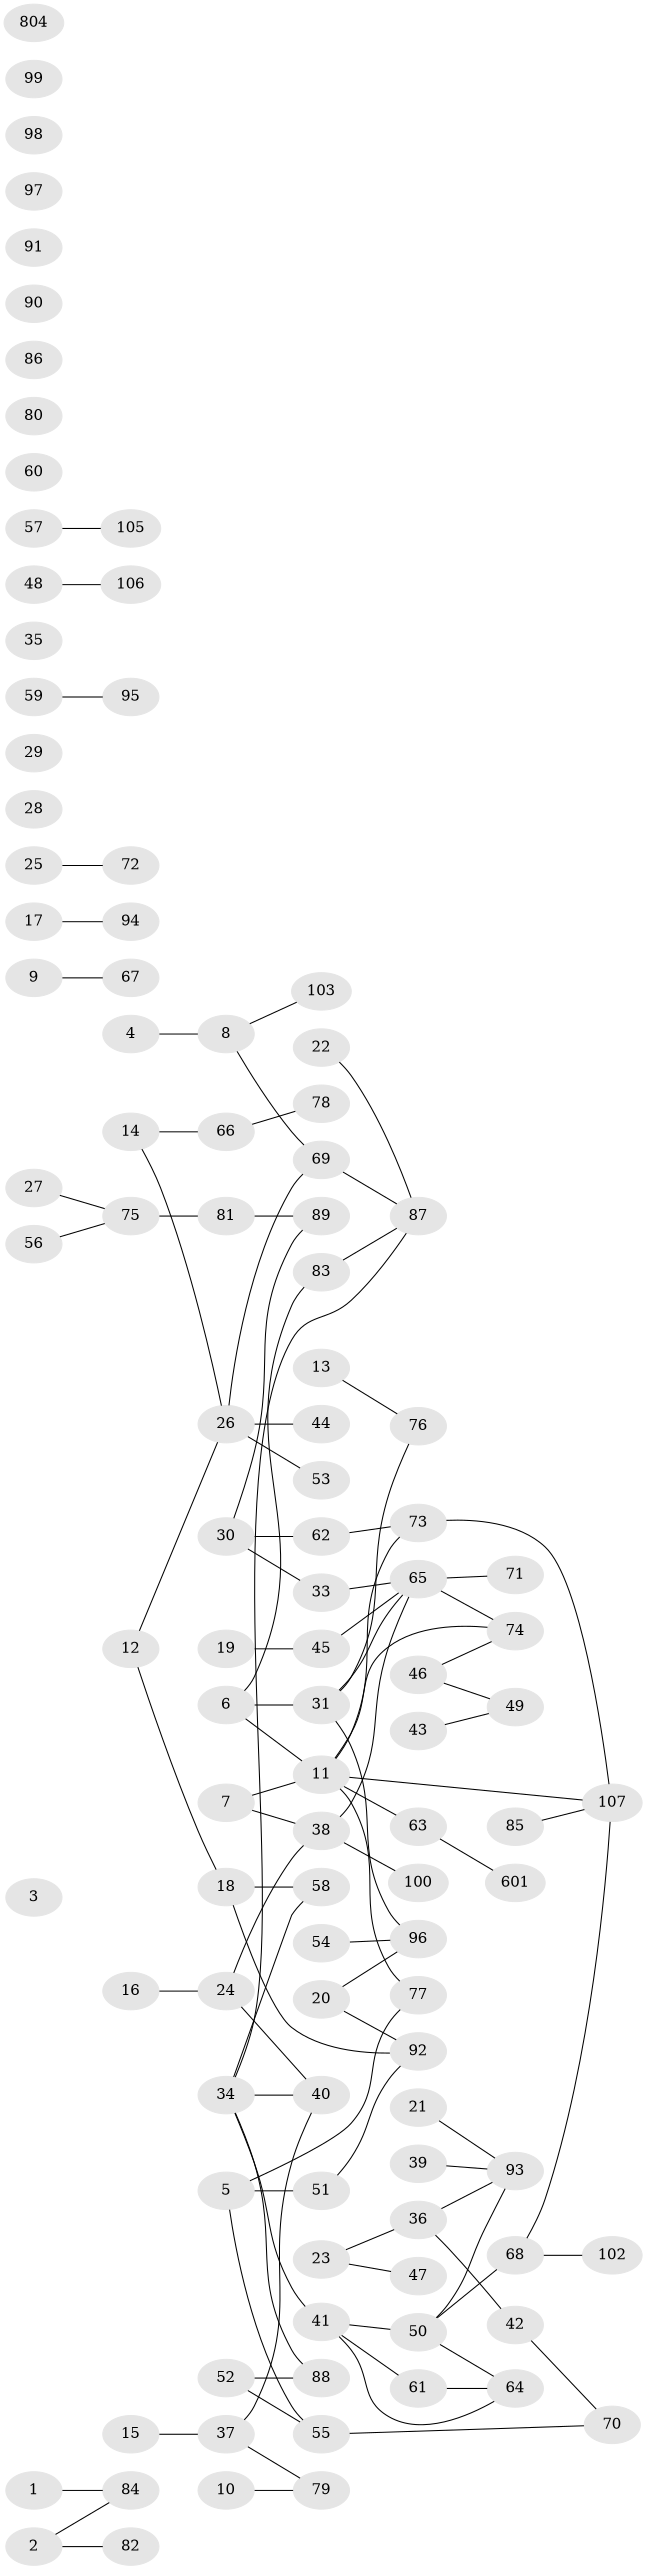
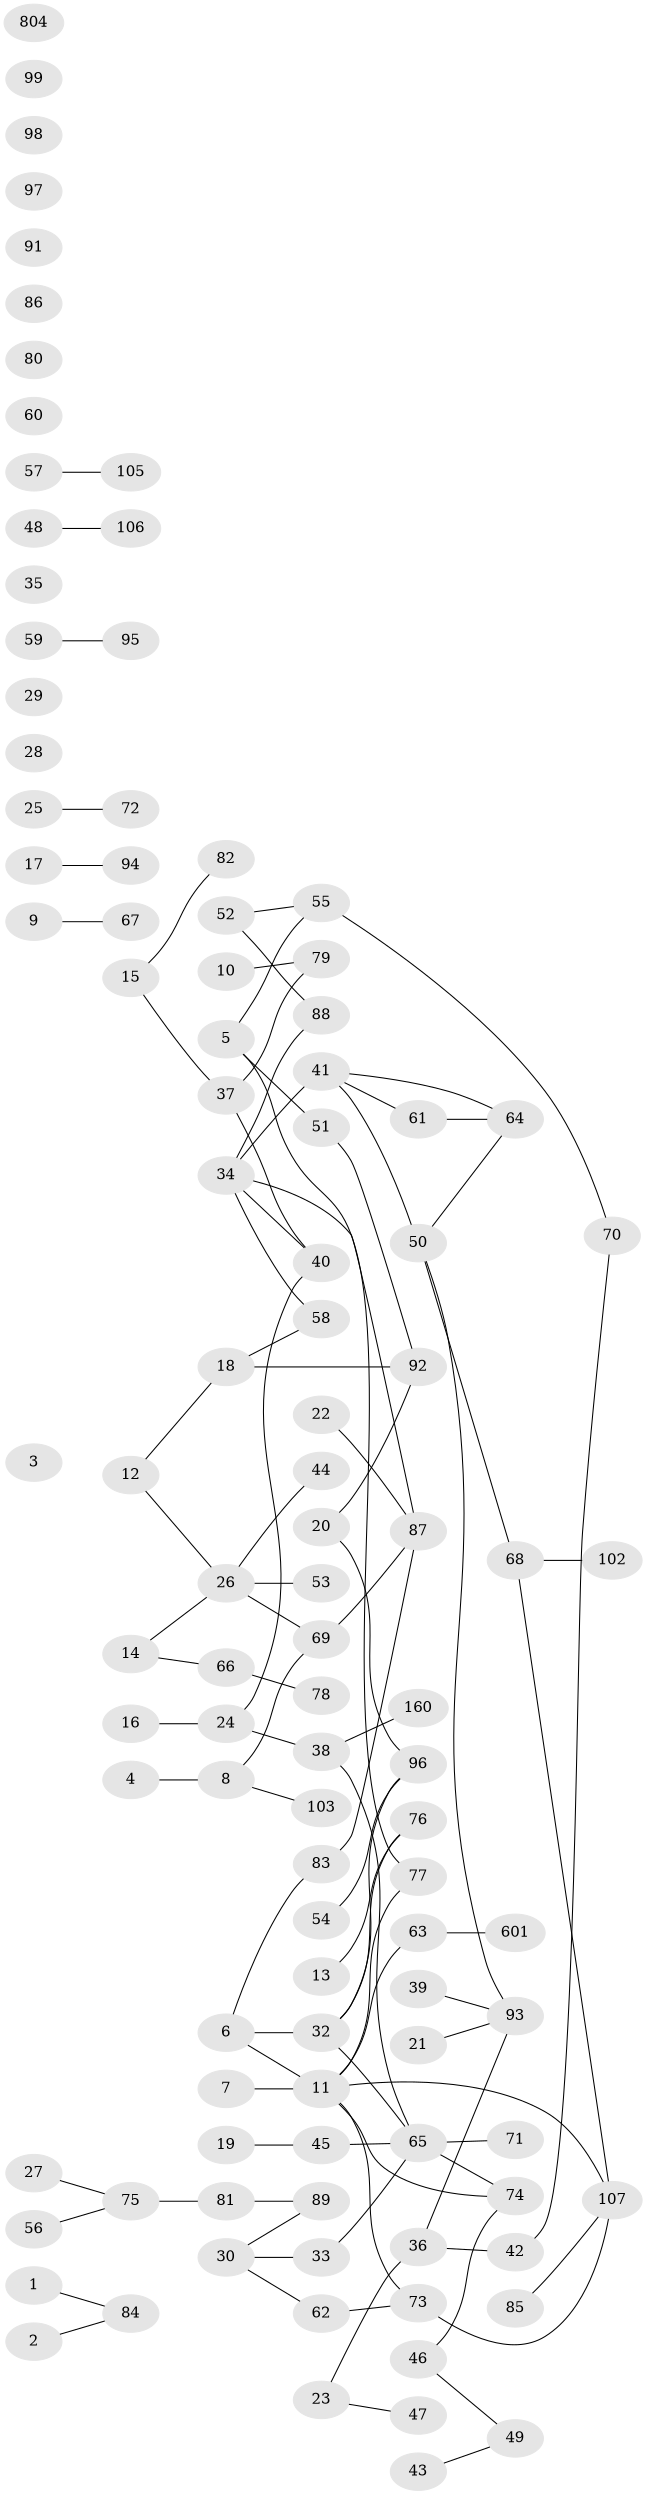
  graph {
    rankdir=LR
    node [color=gray90 style=filled]
    1
    84
    2
    82
    3
    4
    8
    69
    103
    5
    51
    55
    77
    92
    70
    6
    11
-   31
+   31 [label=32]
    83
    63
    73
    74
    107
    76
    96
    65
    87
    7
    38
-   100
+   100 [label=160]
    9
    67
    10
    79
    n35 [label=601]
    12
    18
    26
    58
    44
    53
    13
    14
    66
    78
    15
    37
    40
    16
    24
    17
    94
    19
    45
    20
    21
    93
    22
    23
    36
    47
    42
    25
    72
    27
    75
    81
    28
    29
    30
    33
    62
    89
    71
    59
    95
    34
    41
    88
    50
    61
    64
    35
    39
    68
    43
    49
    46
    48
    106
    102
    52
    54
    56
    57
    105
    60
    80
    85
    86
-   90
    91
    97
    98
    99
    n106 [label=804]
    1 -- 84
    2 -- 84
-   2 -- 82
+   15 -- 82
    4 -- 8
    8 -- 69
    8 -- 103
    69 -- 87
    5 -- 51
    5 -- 55
    5 -- 77
    51 -- 92
    55 -- 70
    6 -- 11
    6 -- 31
    6 -- 83
    11 -- 77
    11 -- 63
    11 -- 73
    11 -- 74
    11 -- 107
    31 -- 76
    31 -- 96
    31 -- 65
    83 -- 87
    63 -- n35
    73 -- 107
    65 -- 74
    65 -- 71
    7 -- 11
-   7 -- 38
    38 -- 65
    38 -- 100
    9 -- 67
    10 -- 79
    12 -- 18
    12 -- 26
    18 -- 92
    18 -- 58
    26 -- 69
    26 -- 44
    26 -- 53
    13 -- 76
    14 -- 26
    14 -- 66
    66 -- 78
    15 -- 37
    37 -- 79
    37 -- 40
    16 -- 24
    24 -- 38
    24 -- 40
    17 -- 94
    19 -- 45
    45 -- 65
    20 -- 92
    20 -- 96
    21 -- 93
    22 -- 87
    23 -- 36
    23 -- 47
    36 -- 93
    36 -- 42
    42 -- 70
    25 -- 72
    27 -- 75
    75 -- 81
    81 -- 89
    30 -- 33
    30 -- 62
    30 -- 89
    33 -- 65
    62 -- 73
    59 -- 95
    34 -- 87
    34 -- 58
    34 -- 40
    34 -- 41
    34 -- 88
    41 -- 50
    41 -- 61
    41 -- 64
    50 -- 93
    50 -- 64
    50 -- 68
    61 -- 64
    39 -- 93
    68 -- 107
    68 -- 102
    43 -- 49
    46 -- 74
    46 -- 49
    48 -- 106
    52 -- 55
    52 -- 88
    54 -- 96
    56 -- 75
    57 -- 105
    85 -- 107
  }
